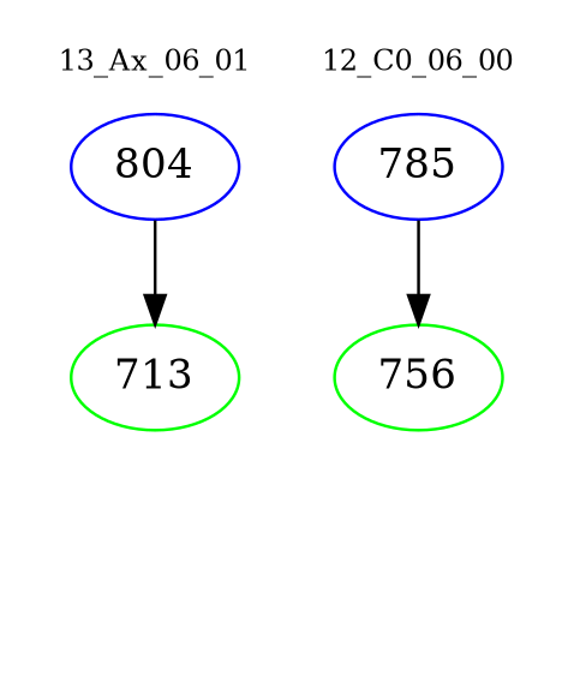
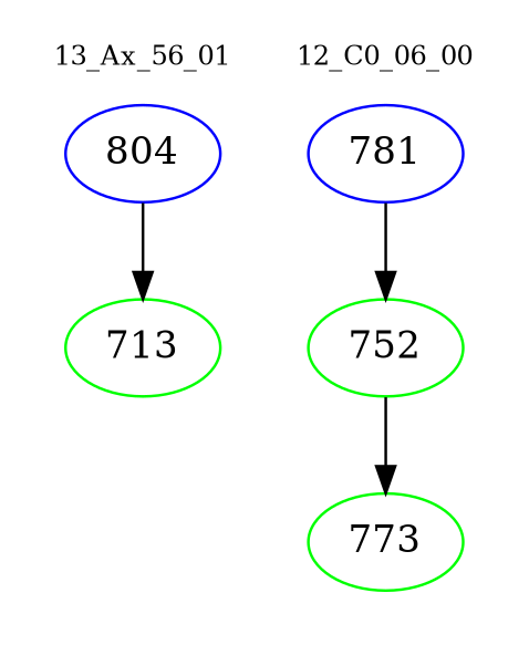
  digraph {
    node [color=green]
    edge [color=black]
    n1 [color=blue label=804]
    n2 [label=713]
-   n3 [color=blue label=785]
-   n4 [label=756]
+   n3 [color=blue label=781]
+   n4 [label=752]
+   n5 [label=773]
    subgraph cluster_1 {
      color=white
      fontsize=10
-     label="13_Ax_06_01"
+     label="13_Ax_56_01"
      n1
      n2
    }
    subgraph cluster_2 {
      color=white
      fontsize=10
      label="12_C0_06_00"
      n3
      n4
+     n5
    }
    n1 -> n2
    n3 -> n4
+   n4 -> n5
  }
